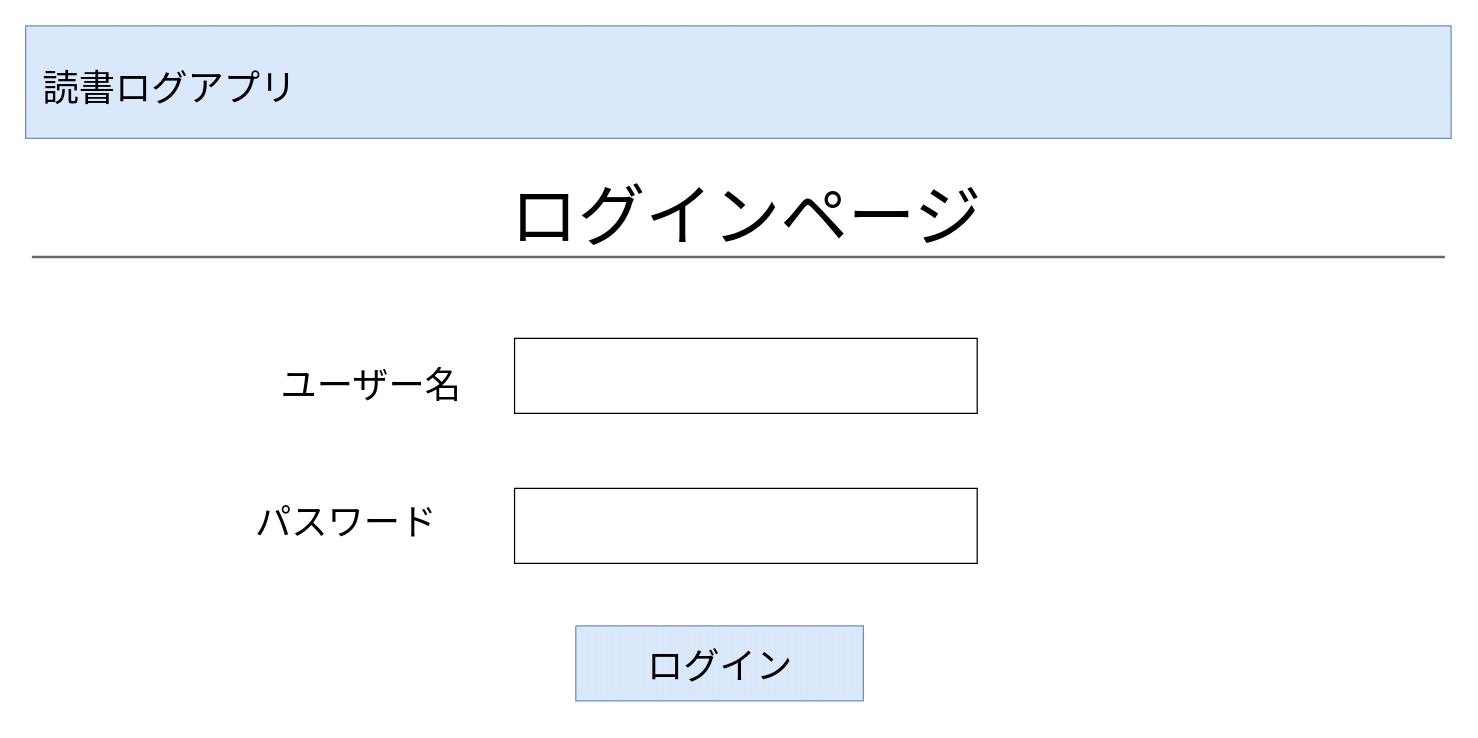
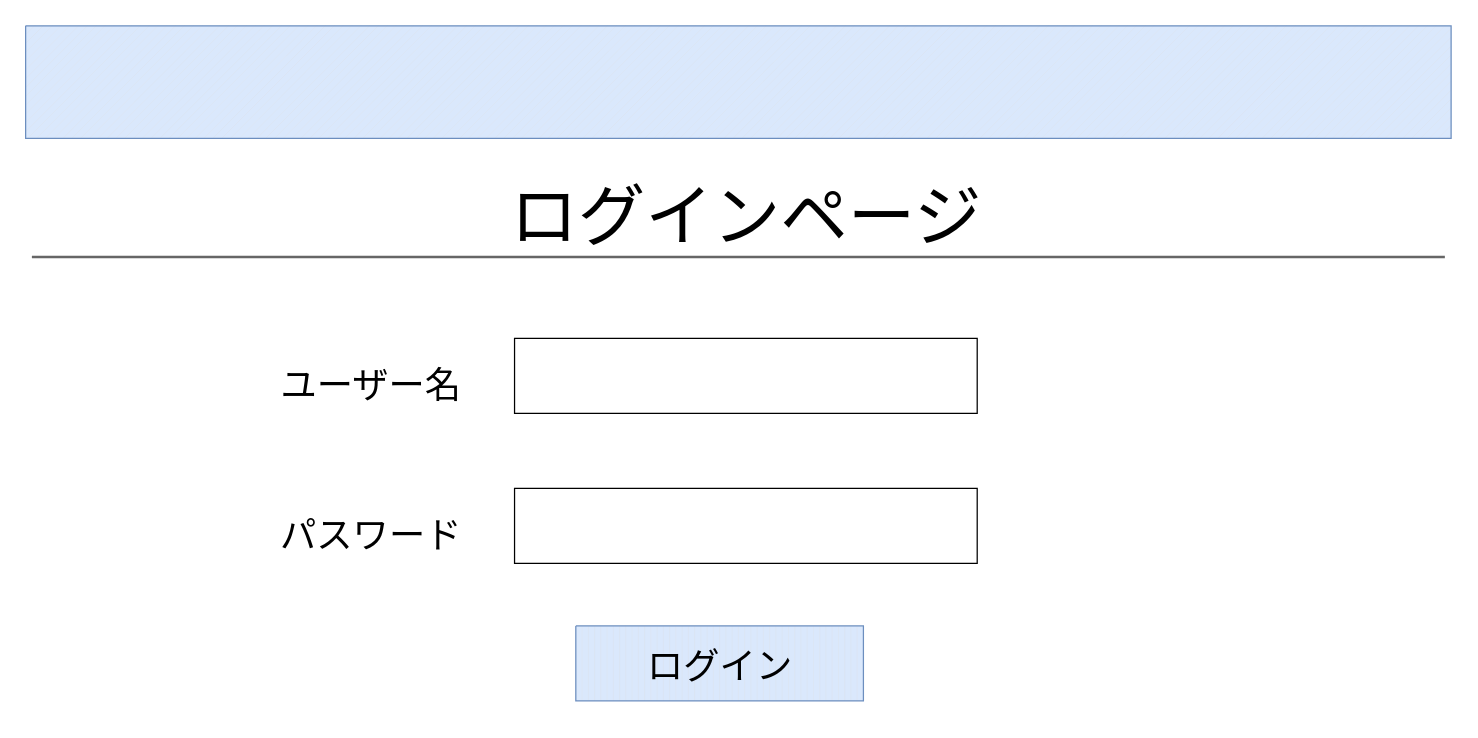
  <mxCell id="0" />
  <mxCell id="1" parent="0" />
  <mxCell id="2" value="&lt;h1&gt;&lt;br&gt;&lt;/h1&gt;" style="verticalLabelPosition=middle;verticalAlign=middle;html=1;shape=mxgraph.basic.patternFillRect;fillStyle=diag;step=5;fillStrokeWidth=0.2;fillStrokeColor=#dddddd;fillColor=#dae8fc;strokeColor=#6c8ebf;labelPosition=center;align=center;" vertex="1" parent="1"><mxGeometry x="20" y="20" width="1140" height="90" as="geometry" /></mxCell>
  <mxCell id="3" value="" style="verticalLabelPosition=bottom;verticalAlign=top;html=1;shape=mxgraph.basic.rect;fillColor2=none;strokeWidth=1;size=20;indent=5;" vertex="1" parent="1"><mxGeometry x="411" y="270" width="370" height="60" as="geometry" /></mxCell>
  <mxCell id="4" value="" style="verticalLabelPosition=bottom;verticalAlign=top;html=1;shape=mxgraph.basic.rect;fillColor2=none;strokeWidth=1;size=20;indent=5;" vertex="1" parent="1"><mxGeometry x="411" y="390" width="370" height="60" as="geometry" /></mxCell>
  <mxCell id="5" value="" style="verticalLabelPosition=bottom;verticalAlign=top;html=1;shape=mxgraph.basic.patternFillRect;fillStyle=vert;step=5;fillStrokeWidth=0.2;fillStrokeColor=#dddddd;fillColor=#dae8fc;strokeColor=#6c8ebf;" vertex="1" parent="1"><mxGeometry x="460" y="500" width="230" height="60" as="geometry" /></mxCell>
- <mxCell id="6" value="&lt;font style=&quot;font-size: 29px;&quot;&gt;読書ログアプリ&lt;/font&gt;" style="verticalLabelPosition=middle;verticalAlign=middle;html=1;shape=mxgraph.basic.rect;fillColor2=none;strokeWidth=1;size=20;indent=5;labelPosition=center;align=center;fontSize=50;fillColor=none;strokeColor=none;" vertex="1" parent="1"><mxGeometry x="20" y="20" width="230" height="85" as="geometry" /></mxCell>
  <mxCell id="7" value="" style="line;strokeWidth=2;html=1;fillColor=#f5f5f5;fontColor=#333333;strokeColor=#666666;labelPosition=center;verticalLabelPosition=middle;align=center;verticalAlign=middle;fontSize=30;" vertex="1" parent="1"><mxGeometry x="25" y="150" width="1130" height="110" as="geometry" /></mxCell>
  <mxCell id="8" value="&lt;span style=&quot;font-size: 54px;&quot;&gt;ログインページ&lt;/span&gt;" style="verticalLabelPosition=middle;verticalAlign=middle;html=1;shape=mxgraph.basic.rect;fillColor2=none;strokeWidth=1;size=20;indent=5;labelPosition=center;align=center;fontSize=54;fillColor=none;strokeColor=none;" vertex="1" parent="1"><mxGeometry x="481" y="130" width="230" height="85" as="geometry" /></mxCell>
  <mxCell id="9" value="&lt;font style=&quot;font-size: 29px;&quot;&gt;ユーザー名&lt;/font&gt;" style="verticalLabelPosition=middle;verticalAlign=middle;html=1;shape=mxgraph.basic.rect;fillColor2=none;strokeWidth=1;size=20;indent=5;labelPosition=center;align=center;fontSize=50;fillColor=none;strokeColor=none;" vertex="1" parent="1"><mxGeometry x="181" y="257.5" width="230" height="85" as="geometry" /></mxCell>
- <mxCell id="10" value="&lt;font style=&quot;font-size: 29px;&quot;&gt;パスワード&lt;/font&gt;" style="verticalLabelPosition=middle;verticalAlign=middle;html=1;shape=mxgraph.basic.rect;fillColor2=none;strokeWidth=1;size=20;indent=5;labelPosition=center;align=center;fontSize=50;fillColor=none;strokeColor=none;" vertex="1" parent="1"><mxGeometry x="161" y="367.5" width="230" height="85" as="geometry" /></mxCell>
+ <mxCell id="10" value="&lt;font style=&quot;font-size: 29px;&quot;&gt;パスワード&lt;/font&gt;" style="verticalLabelPosition=middle;verticalAlign=middle;html=1;shape=mxgraph.basic.rect;fillColor2=none;strokeWidth=1;size=20;indent=5;labelPosition=center;align=center;fontSize=50;fillColor=none;strokeColor=none;" vertex="1" parent="1"><mxGeometry x="181" y="377.5" width="230" height="85" as="geometry" /></mxCell>
  <mxCell id="11" value="&lt;span style=&quot;font-size: 29px;&quot;&gt;ログイン&lt;/span&gt;" style="verticalLabelPosition=middle;verticalAlign=middle;html=1;shape=mxgraph.basic.rect;fillColor2=none;strokeWidth=1;size=20;indent=5;labelPosition=center;align=center;fontSize=50;fillColor=none;strokeColor=none;" vertex="1" parent="1"><mxGeometry x="460" y="482.5" width="230" height="85" as="geometry" /></mxCell>
